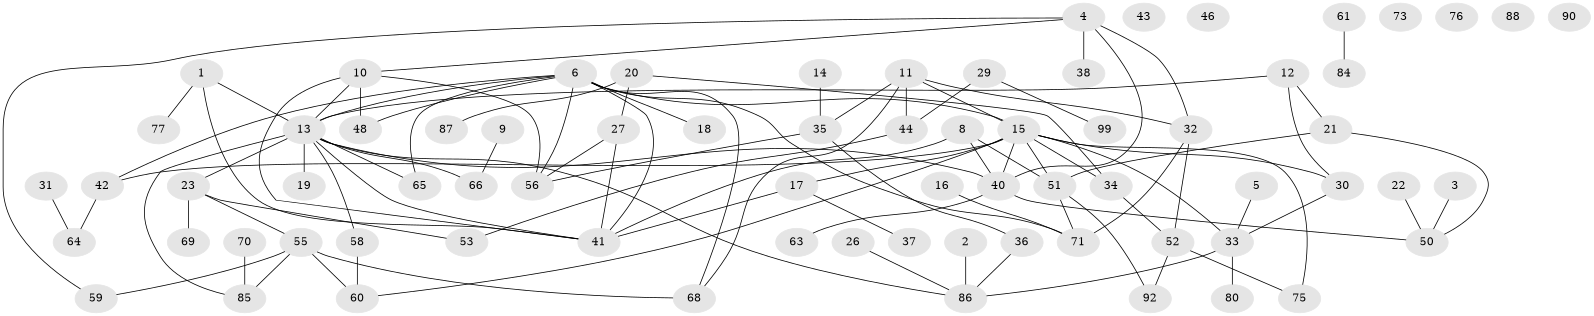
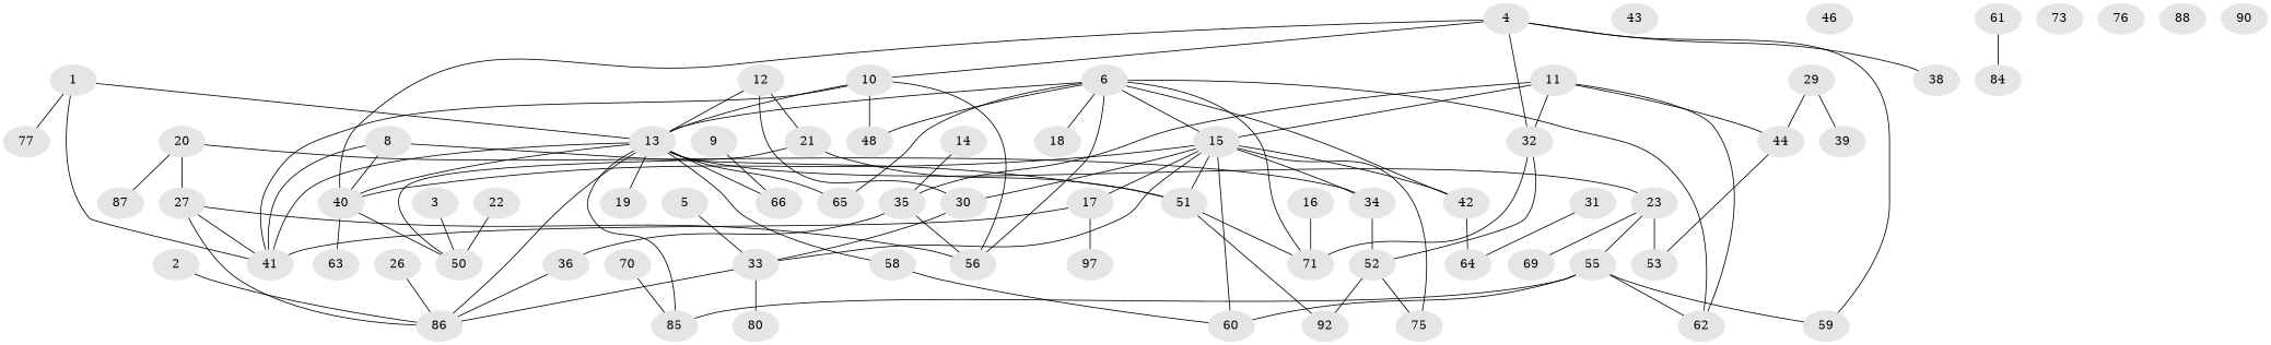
  graph {
    node [color=gray90 style=filled]
    41 [super="+45+47"]
    1
    n3 [label=77]
    13 [super="+25+72+93"]
    86 [super="+104+99"]
    2
    3
    50
    4 [super="+7+81"]
    10 [super="+89"]
    32
    38
    40 [super="+54"]
    59
    48
    56
    71 [super="+83"]
    52
    63
    65
    66
    19
    23
    58
    85 [super="+101"]
    5
    33
    80 [super="+98"]
    6 [super="+68+24"]
    15 [super="+67"]
    18
    42
-   62 [label=68]
+   62
    51
    30 [super="+79"]
    17
    34
    60
    75
    64
    8 [super="+97"]
    92
    9
    11 [super="+105"]
    35 [super="+78+96"]
    44
    36
    53
    12
    21 [super="+49"]
    55 [super="+77"]
    69
    14
-   37
+   37 [label=97]
    16 [super="+102"]
    20
    27
    87
    22
    26
    29
-   39 [label=99]
+   39
    31
    43
    46
    61
    84
    70
    73
    76
    88
    90
    1 -- 41
    1 -- n3
    1 -- 13
    13 -- 41
    13 -- 86
    13 -- 40
    13 -- 65
    13 -- 66
    13 -- 19
    13 -- 23
    13 -- 58
    13 -- 85
    2 -- 86
    3 -- 50
    4 -- 10
    4 -- 32
    4 -- 38
    4 -- 40
    4 -- 59
    10 -- 41
    10 -- 13
    10 -- 48
    10 -- 56
    32 -- 71
    32 -- 52
    40 -- 50
    40 -- 63
    52 -- 75
    52 -- 92
    23 -- 53
    23 -- 55
    23 -- 69
    58 -- 60
    5 -- 33
    33 -- 86
    33 -- 80
-   6 -- 41
    6 -- 13
    6 -- 48
    6 -- 56
    6 -- 71
    6 -- 65
    6 -- 15
    6 -- 18
    6 -- 42
    6 -- 62
    15 -- 40
    15 -- 33
    15 -- 42
    15 -- 51
    15 -- 30
    15 -- 17
    15 -- 34 [weight=2]
    15 -- 60
    15 -- 75 [weight=2]
    42 -- 64
    51 -- 71
    51 -- 92
    30 -- 33
    17 -- 41 [weight=2]
    17 -- 37
    34 -- 52
    8 -- 41
    8 -- 40
    8 -- 51
    9 -- 66
    11 -- 32
    11 -- 15
    11 -- 62
    11 -- 35
    11 -- 44
    35 -- 56
    35 -- 36
    44 -- 53
    36 -- 86
    12 -- 13
    12 -- 30
    12 -- 21
    21 -- 50
    21 -- 51
    55 -- 59
    55 -- 85
    55 -- 62
    55 -- 60
    14 -- 35
    16 -- 71
    20 -- 34
    20 -- 27
    20 -- 87
    27 -- 41
+   27 -- 86
    27 -- 56
    22 -- 50
    26 -- 86
    29 -- 44
    29 -- 39
    31 -- 64
    61 -- 84
    70 -- 85
  }
